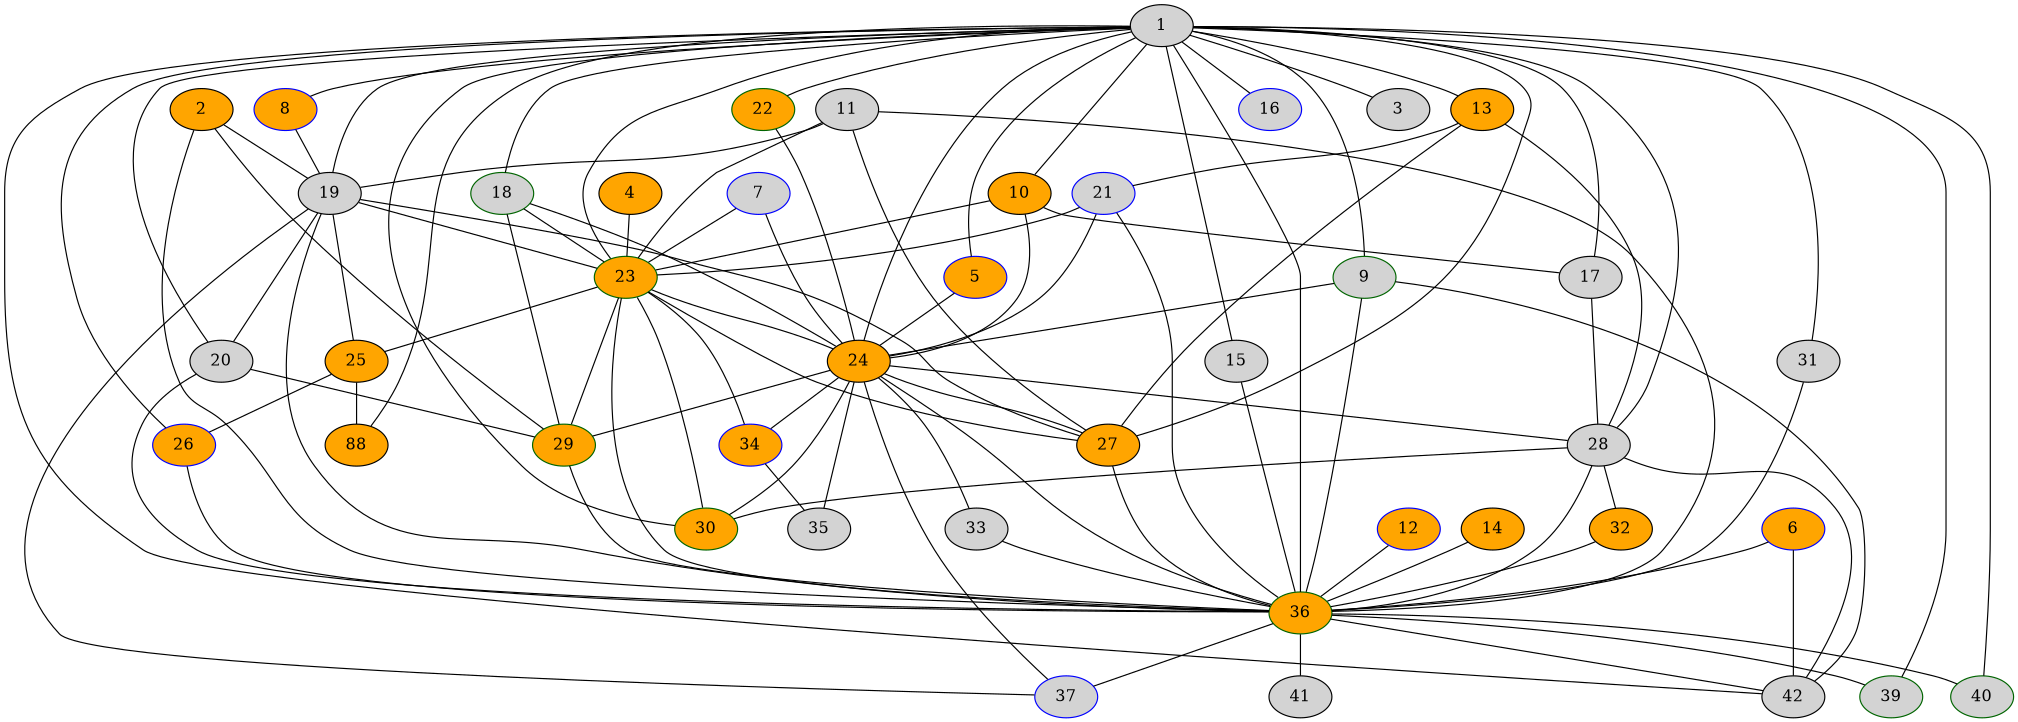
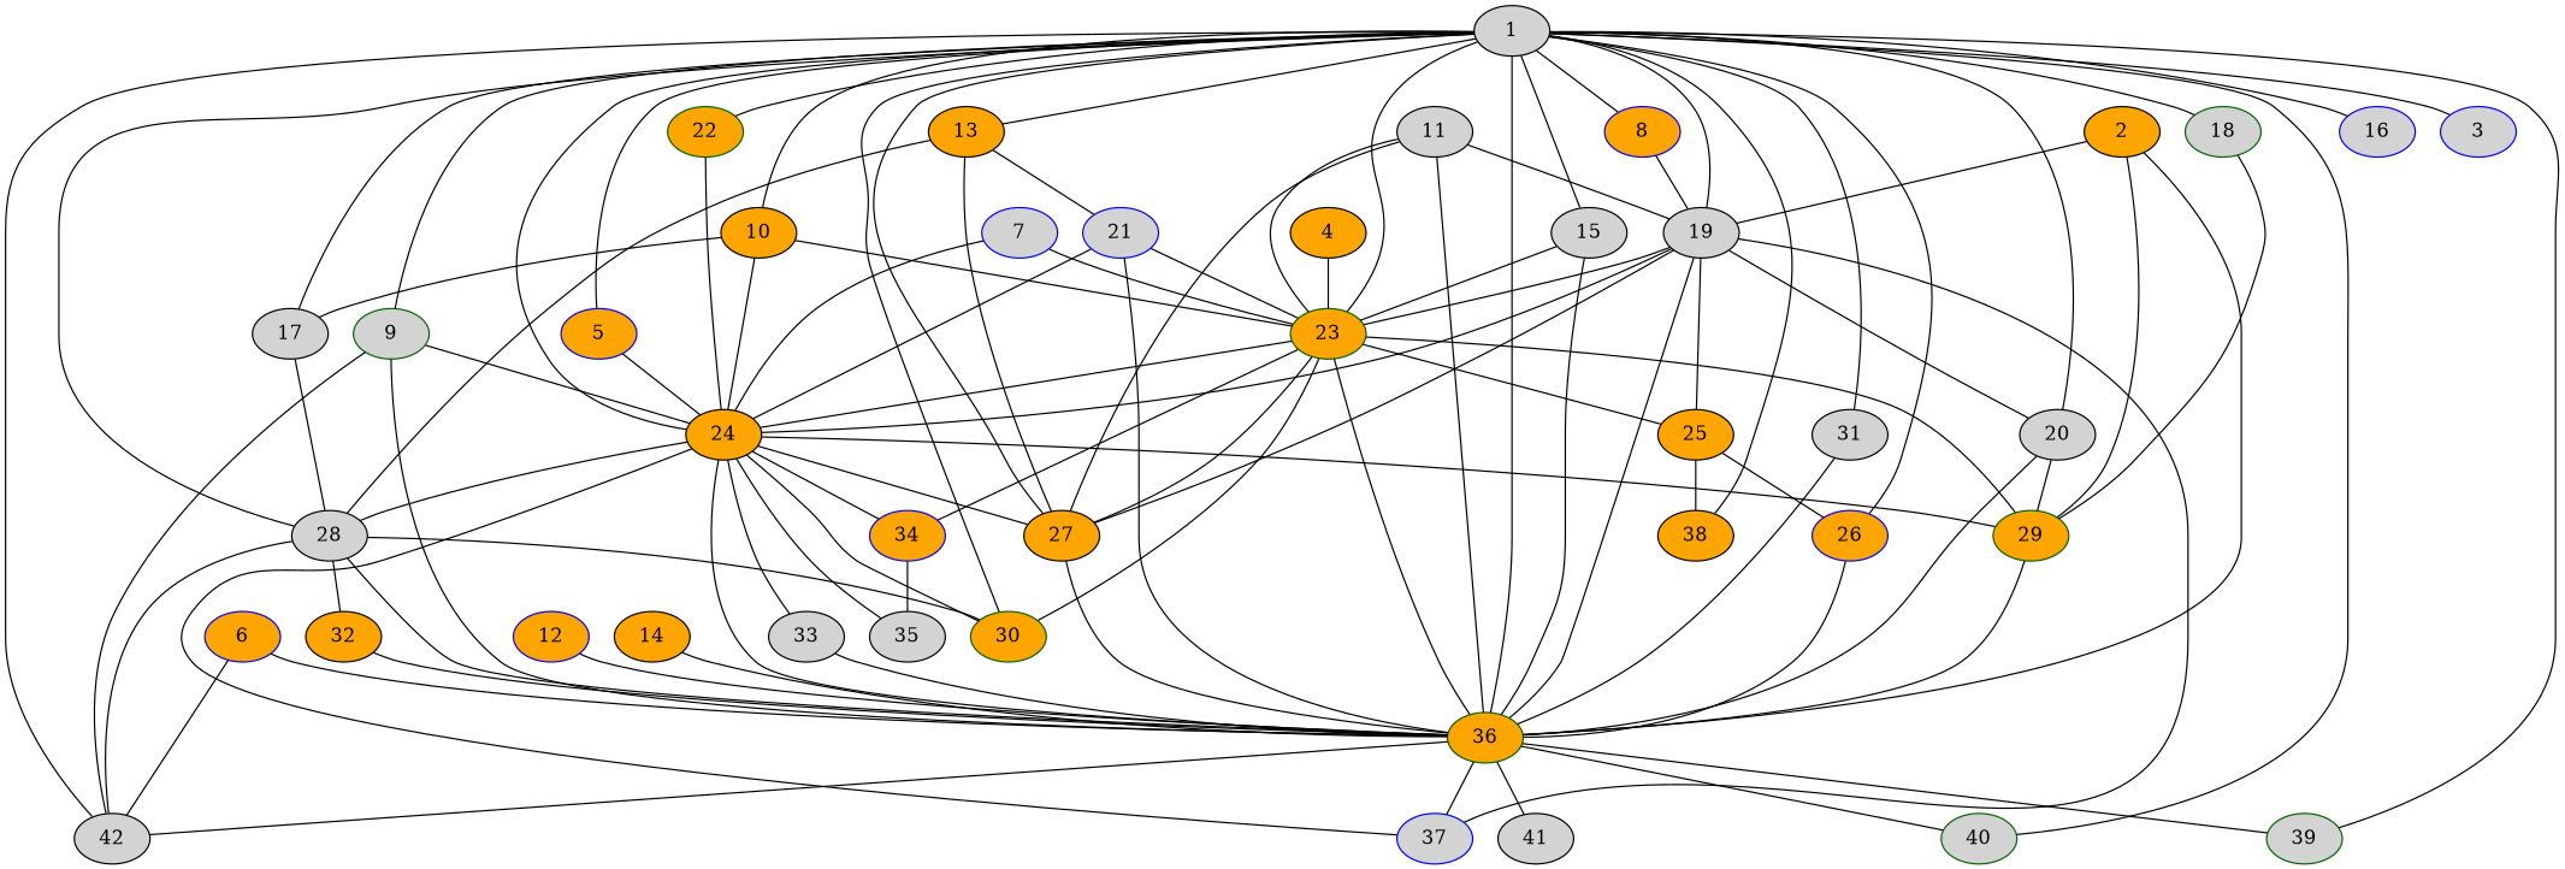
  graph {
    node [color=black fillcolor=lightgrey style=filled]
    edge [weight=1.0]
-   3
+   3 [color=blue]
    1
    5 [color=blue fillcolor=orange]
    8 [color=blue fillcolor=orange]
    9 [color=darkgreen]
    10 [fillcolor=orange]
    13 [fillcolor=orange]
    15
    16 [color=blue]
    17
    18 [color=darkgreen]
    19
    20
    22 [color=darkgreen fillcolor=orange]
    23 [color=darkgreen fillcolor=orange]
    24 [fillcolor=orange]
    26 [color=blue fillcolor=orange]
    27 [fillcolor=orange]
    28
    30 [color=darkgreen fillcolor=orange]
    31
    36 [color=darkgreen fillcolor=orange]
-   38 [fillcolor=orange label=88]
+   38 [fillcolor=orange]
    39 [color=darkgreen]
    40 [color=darkgreen]
    42
    21 [color=blue]
    29 [color=darkgreen fillcolor=orange]
    25 [fillcolor=orange]
    37 [color=blue]
    34 [color=blue fillcolor=orange]
    33
    35
    32 [fillcolor=orange]
    41
    2 [fillcolor=orange]
    4 [fillcolor=orange]
    6 [color=blue fillcolor=orange]
    7 [color=blue]
    11
    12 [color=blue fillcolor=orange]
    14 [fillcolor=orange]
    1 -- 3 [weight=2.0]
    1 -- 5
    1 -- 8
    1 -- 9
    1 -- 10
    1 -- 13
    1 -- 15
    1 -- 16 [weight=2.0]
    1 -- 17
    1 -- 18 [weight=2.0]
    1 -- 19 [weight=4.0]
    1 -- 20
    1 -- 22 [weight=2.0]
    1 -- 23 [weight=4.0]
    1 -- 24 [weight=4.0]
    1 -- 26
    1 -- 27 [weight=5.0]
    1 -- 28
    1 -- 30 [weight=2.0]
    1 -- 31
    1 -- 36 [weight=8.0]
    1 -- 38
    1 -- 39 [weight=2.0]
    1 -- 40
    1 -- 42
    5 -- 24
    8 -- 19
    9 -- 24
    9 -- 36
    9 -- 42
    10 -- 17
    10 -- 23
    10 -- 24
    13 -- 27
    13 -- 28 [weight=2.0]
    13 -- 21
    15 -- 36
    17 -- 28
-   18 -- 23
+   15 -- 23
    18 -- 29
    19 -- 20
    19 -- 23
-   18 -- 24
+   19 -- 24
    19 -- 27
    19 -- 36 [weight=2.0]
    19 -- 25 [weight=2.0]
    19 -- 37
    20 -- 36
    20 -- 29
    22 -- 24
    23 -- 24
    23 -- 27
    23 -- 30
    23 -- 36 [weight=2.0]
    23 -- 29
    23 -- 25 [weight=2.0]
    23 -- 34 [weight=3.0]
    24 -- 27
    24 -- 28
    24 -- 30
    24 -- 36 [weight=2.0]
    24 -- 29
    24 -- 37
    24 -- 34 [weight=2.0]
    24 -- 33
    24 -- 35
    26 -- 36
    27 -- 36 [weight=2.0]
    28 -- 30
    28 -- 36
    28 -- 42
    28 -- 32
    31 -- 36
    36 -- 39 [weight=2.0]
    36 -- 40
    36 -- 42
    36 -- 37 [weight=2.0]
    36 -- 41 [weight=2.0]
    21 -- 23
    21 -- 24
    21 -- 36 [weight=2.0]
    29 -- 36
    25 -- 26
    25 -- 38
    34 -- 35
    33 -- 36
    32 -- 36
    2 -- 19
    2 -- 36
    2 -- 29
    4 -- 23
    6 -- 36
    6 -- 42
    7 -- 23
    7 -- 24
    11 -- 19
    11 -- 23
    11 -- 27
    11 -- 36
    12 -- 36 [weight=2.0]
    14 -- 36 [weight=2.0]
  }
